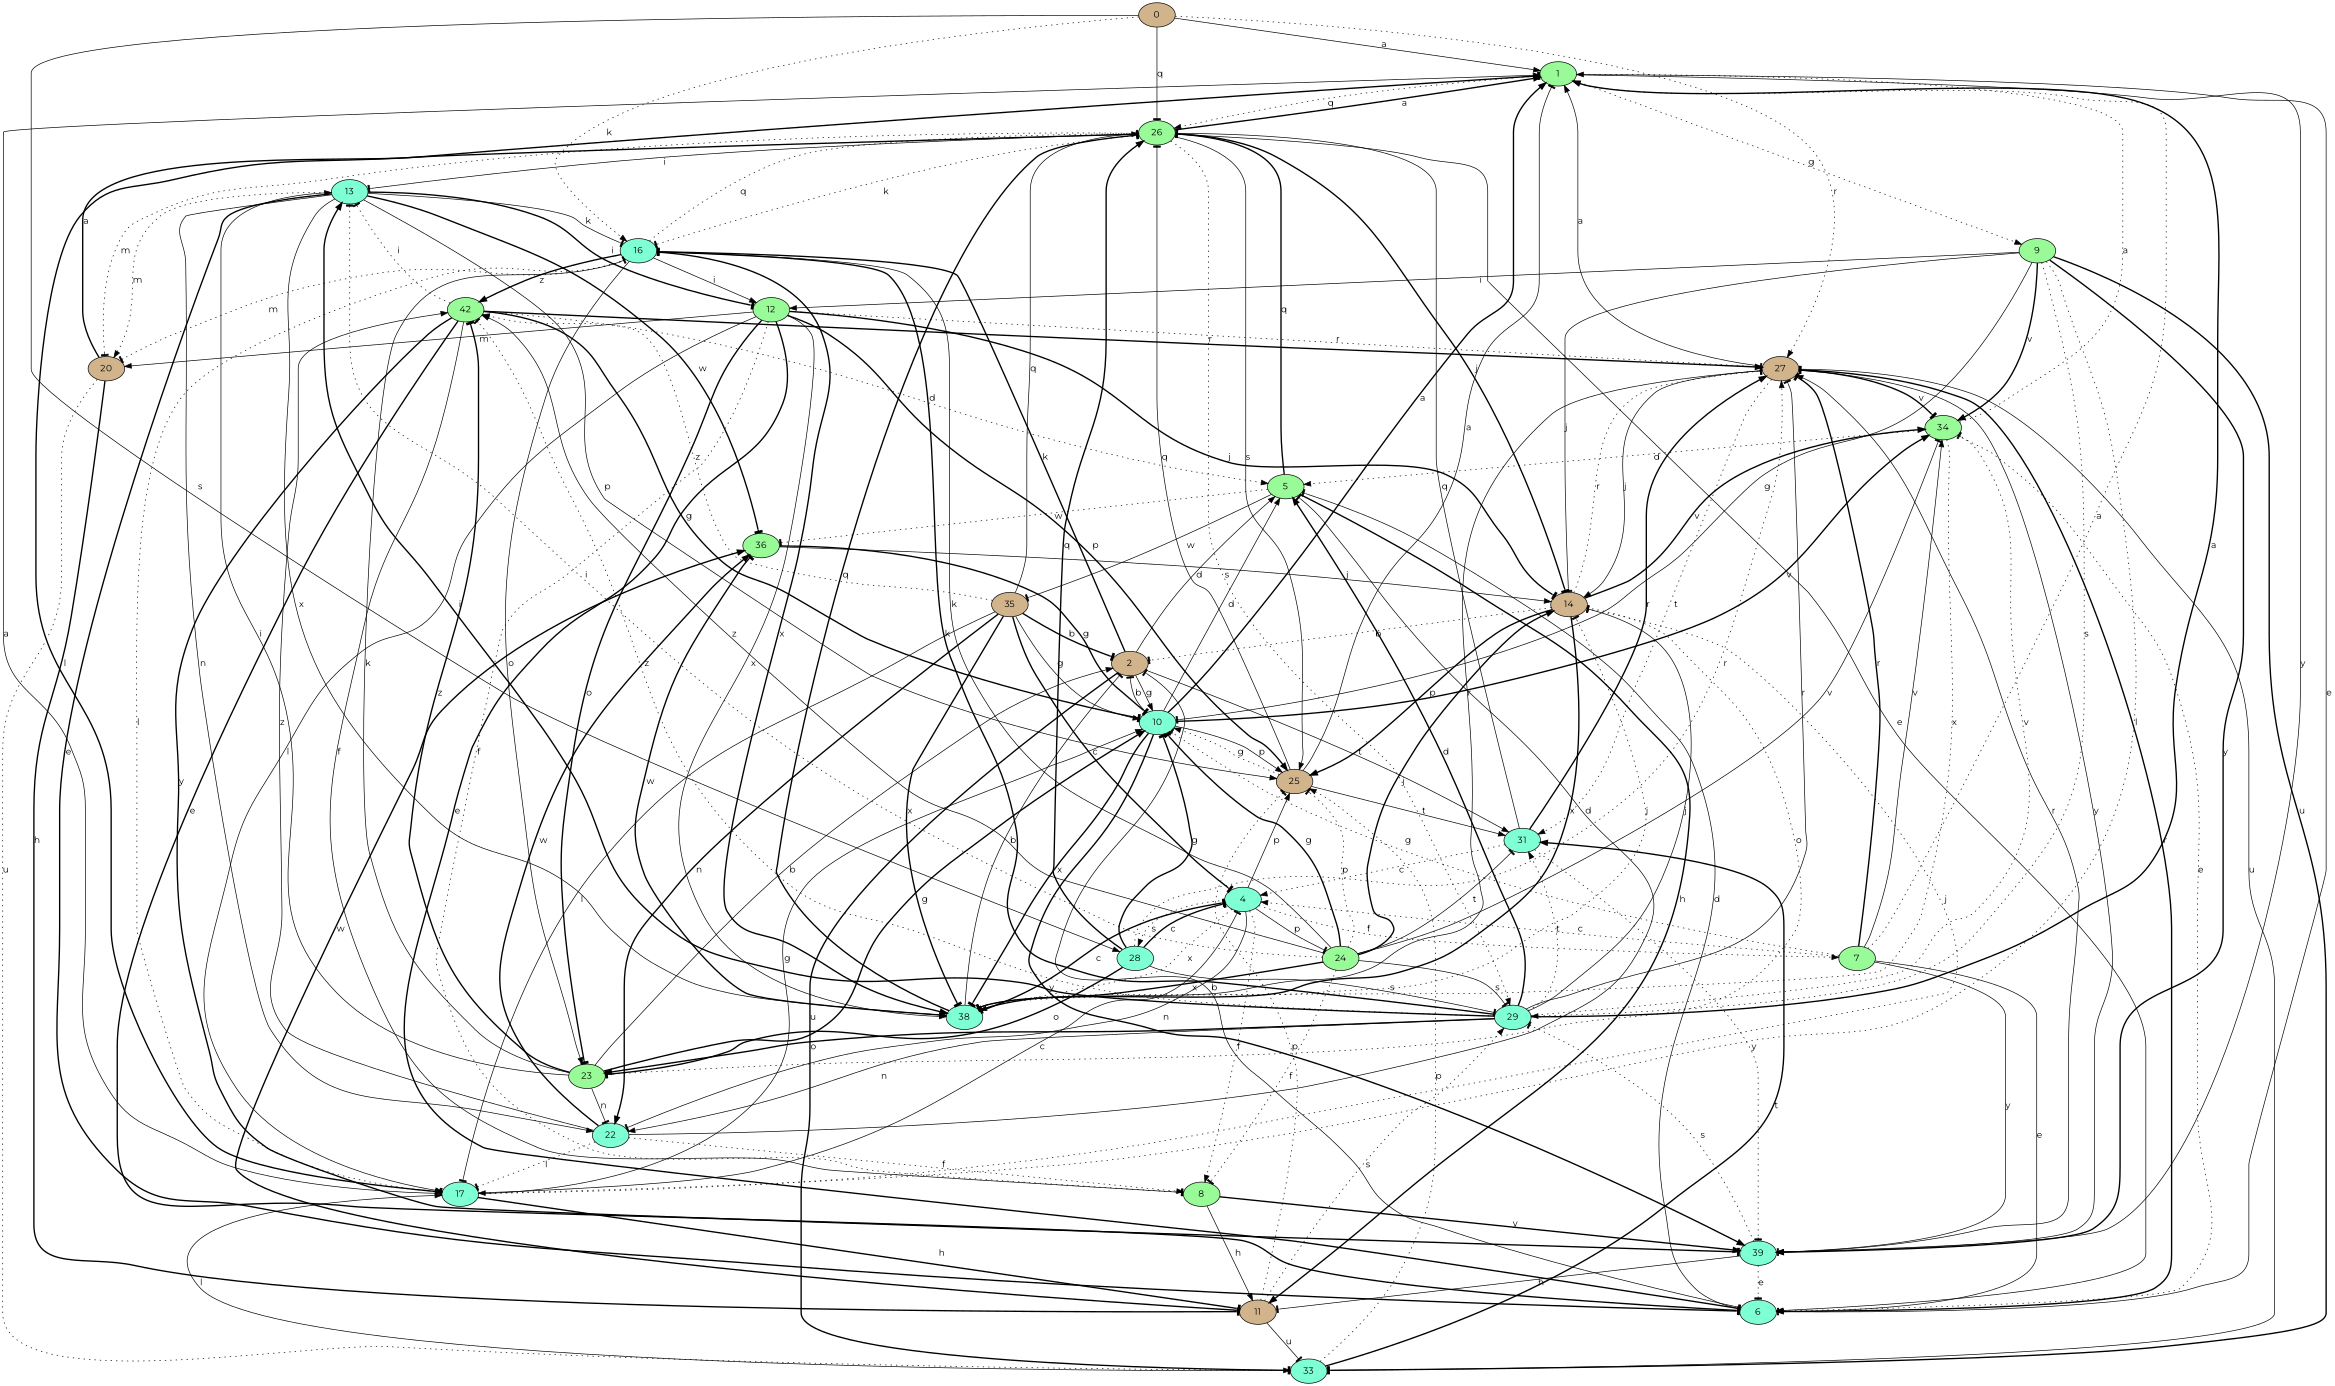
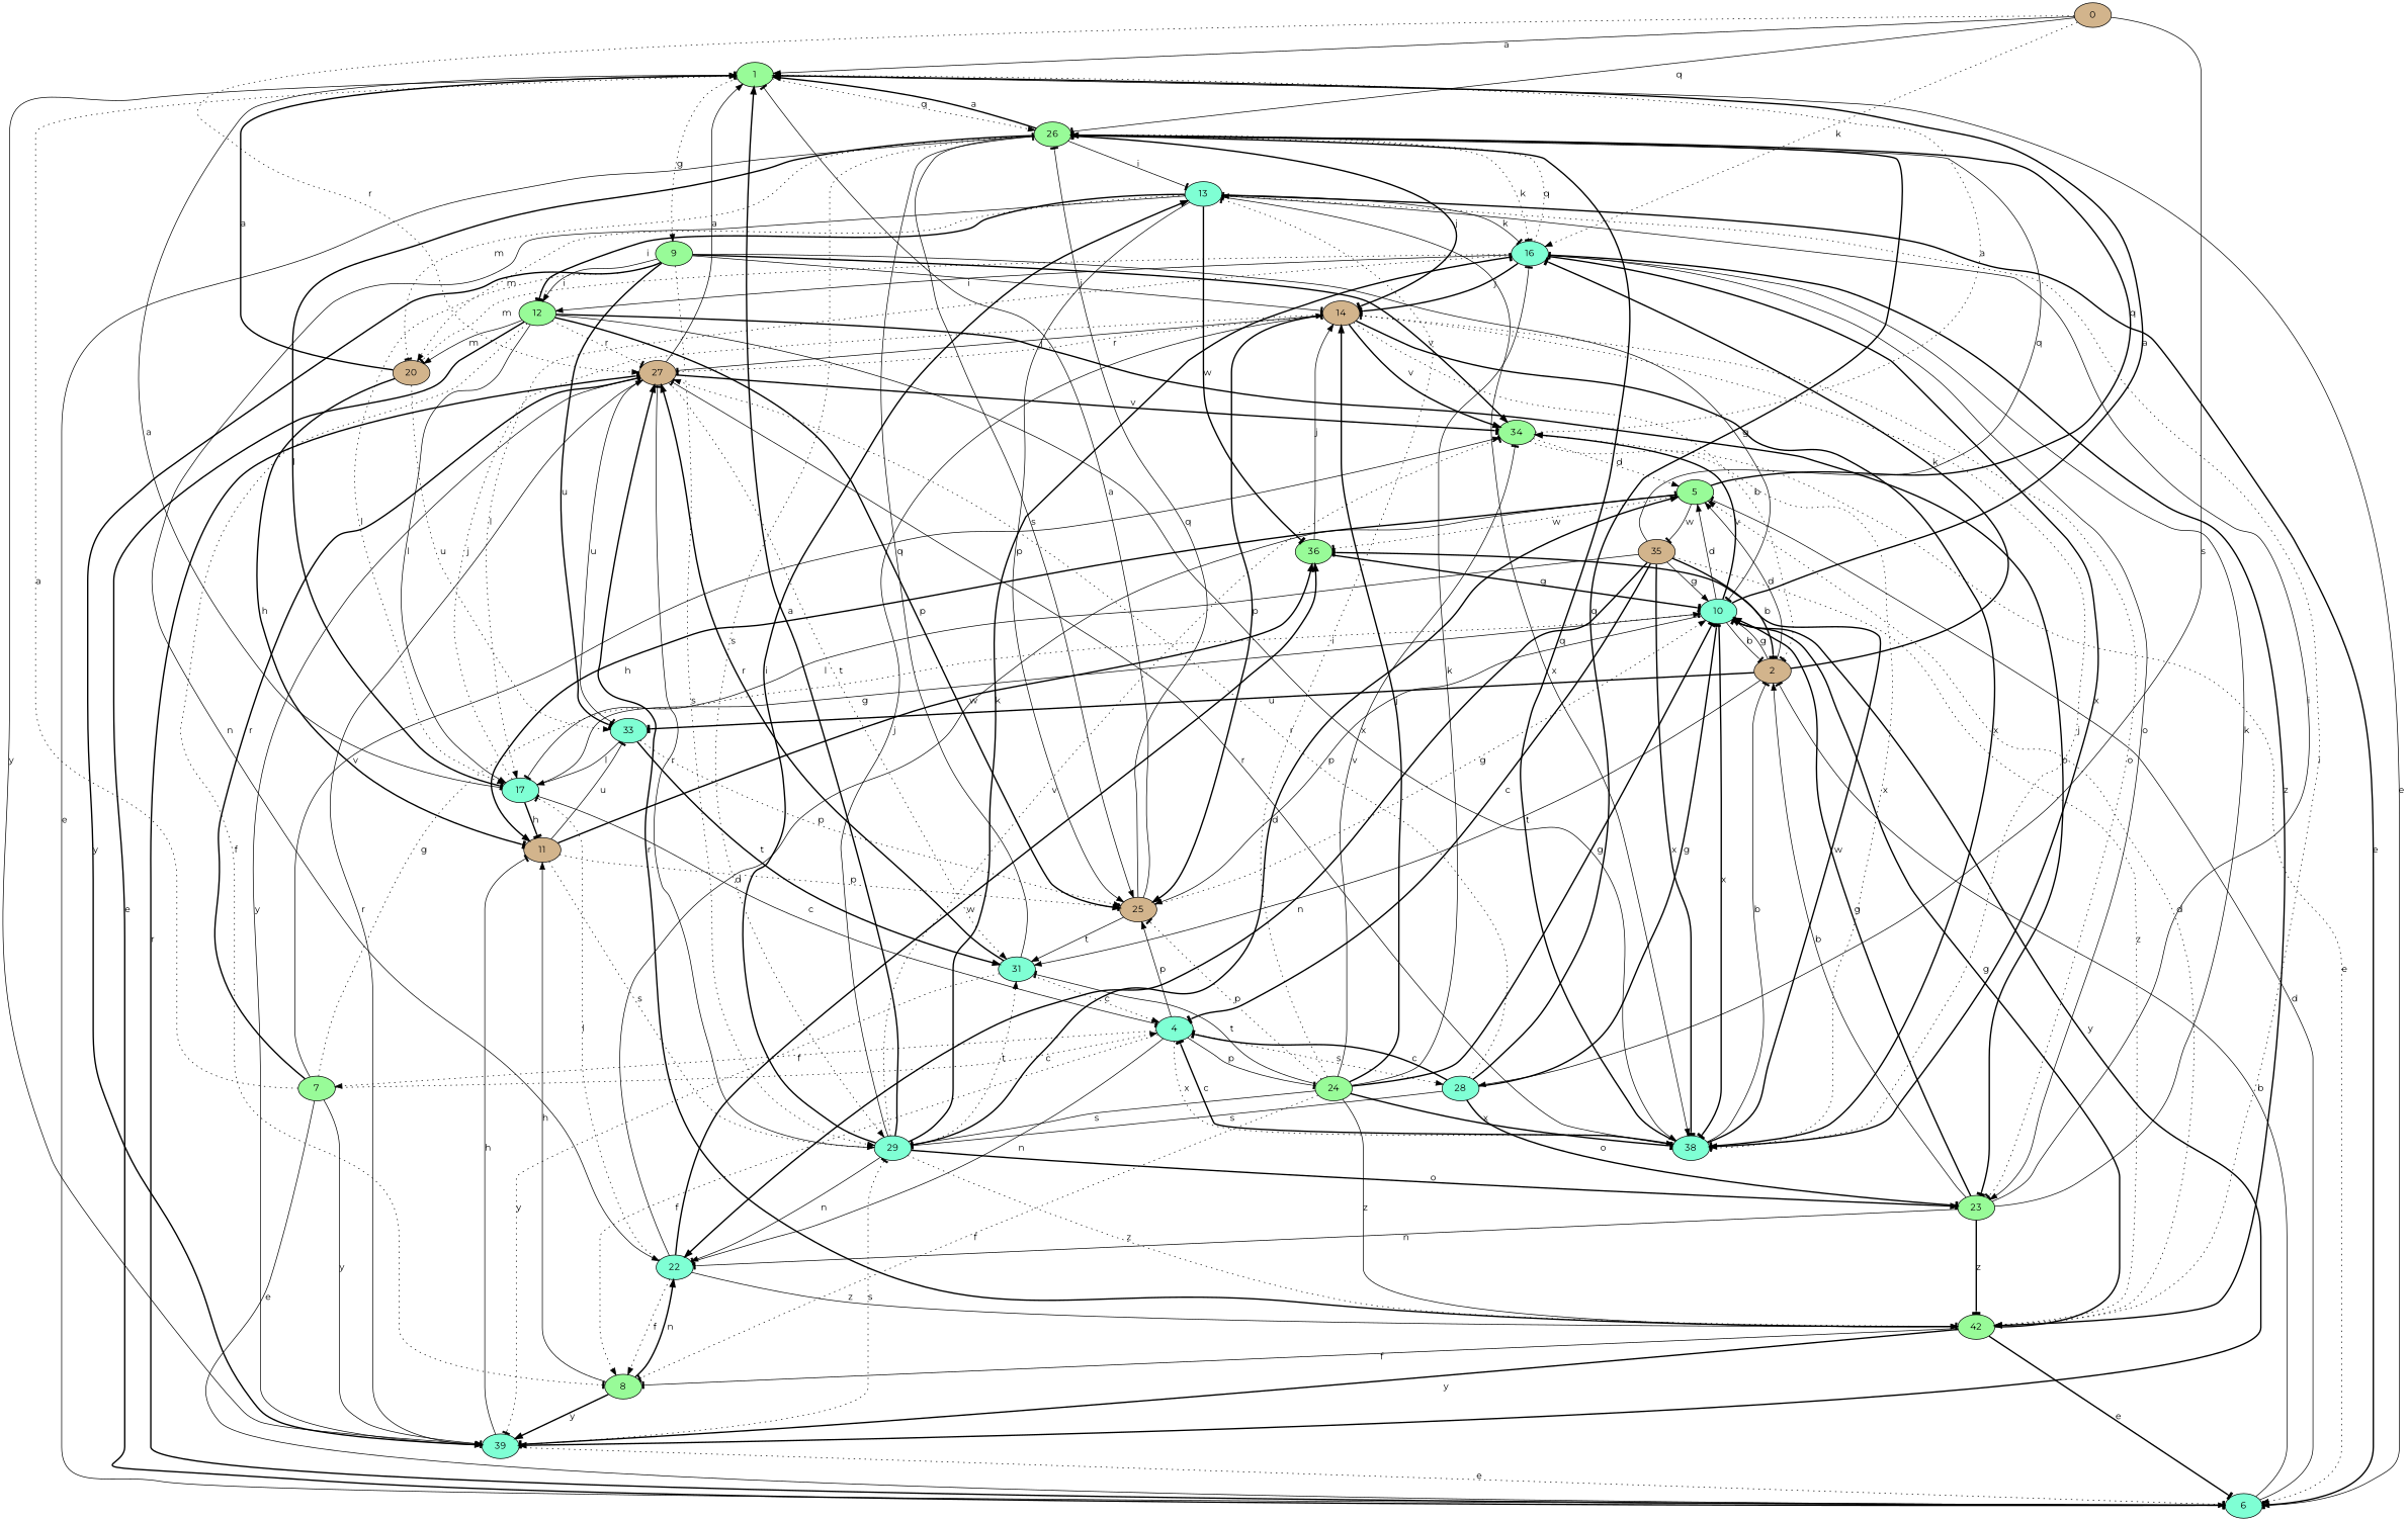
  strict digraph {
    fontname=Montserrat
    node [fillcolor=aquamarine fontname=Montserrat style=filled]
    edge [arrowhead=tee fontname=Montserrat style=solid]
    0 [fillcolor=tan]
    1 [fillcolor=palegreen]
    16
    26 [fillcolor=palegreen]
    27 [fillcolor=tan]
    28
    6
    9 [fillcolor=palegreen]
    39
    38
    12 [fillcolor=palegreen]
    17
    20 [fillcolor=tan]
    23 [fillcolor=palegreen]
    42 [fillcolor=palegreen]
    25 [fillcolor=tan]
    14 [fillcolor=tan]
    29
    13
    31
    33
    34 [fillcolor=palegreen]
    10
    4
    2 [fillcolor=tan]
    5 [fillcolor=palegreen]
    11 [fillcolor=tan]
    35 [fillcolor=tan]
    36 [fillcolor=palegreen]
    7 [fillcolor=palegreen]
    8 [fillcolor=palegreen]
    22
    24 [fillcolor=palegreen]
    0 -> 1 [arrowhead=normal label=a]
    0 -> 16 [arrowhead=normal label=k style=dotted]
    0 -> 26 [label=q]
    0 -> 27 [arrowhead=normal label=r style=dotted]
    0 -> 28 [arrowhead=normal label=s]
    1 -> 26 [arrowhead=normal label=q style=dotted]
    1 -> 6 [arrowhead=normal label=e]
    1 -> 9 [arrowhead=normal label=g style=dotted]
    1 -> 39 [label=y]
    16 -> 26 [label=q style=dotted]
    16 -> 38 [arrowhead=normal label=x style=bold]
    16 -> 12 [arrowhead=normal label=i]
    16 -> 17 [arrowhead=normal label=l style=dotted]
    16 -> 20 [label=m style=dotted]
    16 -> 23 [arrowhead=normal label=o]
    16 -> 42 [arrowhead=normal label=z style=bold]
    26 -> 1 [arrowhead=normal label=a style=bold]
    26 -> 16 [label=k style=dotted]
    26 -> 6 [arrowhead=normal label=e]
    26 -> 17 [label=l style=bold]
    26 -> 20 [label=m style=dotted]
    26 -> 25 [arrowhead=normal label=s]
    26 -> 14 [label=j style=bold]
    26 -> 29 [arrowhead=normal label=s style=dotted]
    26 -> 13 [label=i]
    27 -> 1 [arrowhead=normal label=a]
    27 -> 39 [arrowhead=normal label=y]
    27 -> 14 [arrowhead=normal label=j]
    27 -> 31 [arrowhead=normal label=t style=dotted]
    27 -> 33 [label=u]
    27 -> 34 [label=v style=bold]
    28 -> 26 [arrowhead=normal label=q style=bold]
    28 -> 27 [arrowhead=normal label=r style=dotted]
    28 -> 23 [label=o style=bold]
    28 -> 29 [label=s]
    28 -> 10 [label=g style=bold]
    28 -> 4 [label=c style=bold]
    6 -> 27 [label=r style=bold]
    6 -> 2 [label=b]
    6 -> 5 [label=d]
    9 -> 39 [arrowhead=normal label=y style=bold]
    9 -> 12 [arrowhead=normal label=i]
    9 -> 17 [arrowhead=normal label=l style=dotted]
    9 -> 14 [label=j]
    9 -> 29 [arrowhead=normal label=s style=dotted]
    9 -> 33 [label=u style=bold]
    9 -> 34 [arrowhead=normal label=v style=bold]
    9 -> 10 [label=g]
    39 -> 27 [arrowhead=normal label=r]
    39 -> 6 [label=e style=dotted]
    39 -> 29 [label=s style=dotted]
    39 -> 11 [label=h]
    38 -> 26 [label=q style=bold]
    38 -> 27 [label=r]
    38 -> 14 [label=j style=dotted]
    38 -> 4 [label=c style=bold]
    38 -> 2 [label=b]
    38 -> 36 [label=w style=bold]
    12 -> 27 [label=r style=dotted]
    12 -> 6 [label=e style=bold]
    12 -> 38 [arrowhead=normal label=x]
    12 -> 17 [arrowhead=normal label=l]
    12 -> 20 [arrowhead=normal label=m]
    12 -> 23 [label=o style=bold]
    12 -> 25 [arrowhead=normal label=p style=bold]
-   12 -> 14 [label=j style=bold]
+   16 -> 14 [label=j style=bold]
    12 -> 8 [label=f style=dotted]
    17 -> 1 [arrowhead=normal label=a]
    17 -> 14 [label=j style=dotted]
    17 -> 10 [arrowhead=normal label=g]
    17 -> 4 [label=c]
    17 -> 11 [label=h style=bold]
    20 -> 1 [label=a style=bold]
    20 -> 33 [arrowhead=normal label=u style=dotted]
    20 -> 11 [label=h style=bold]
    23 -> 16 [label=k]
    23 -> 42 [label=z style=bold]
    23 -> 13 [arrowhead=normal label=i]
    23 -> 10 [arrowhead=normal label=g style=bold]
    23 -> 2 [arrowhead=normal label=b]
    23 -> 22 [label=n]
    42 -> 27 [arrowhead=normal label=r style=bold]
    42 -> 6 [label=e style=bold]
    42 -> 39 [label=y style=bold]
    42 -> 13 [label=i style=dotted]
    42 -> 10 [label=g style=bold]
    42 -> 5 [arrowhead=normal label=d style=dotted]
    42 -> 8 [label=f]
    25 -> 1 [label=a]
    25 -> 26 [label=q]
    25 -> 31 [arrowhead=normal label=t]
    25 -> 10 [arrowhead=normal label=g style=dotted]
    14 -> 27 [label=r style=dotted]
    14 -> 38 [label=x style=bold]
    14 -> 23 [label=o style=dotted]
    14 -> 25 [arrowhead=normal label=p style=bold]
    14 -> 34 [arrowhead=normal label=v style=bold]
    14 -> 2 [label=b style=dotted]
    29 -> 1 [arrowhead=normal label=a style=bold]
    29 -> 16 [label=k style=bold]
    29 -> 27 [label=r]
    29 -> 23 [arrowhead=normal label=o style=bold]
    29 -> 42 [label=z style=dotted]
    29 -> 14 [label=j]
    29 -> 13 [arrowhead=normal label=i style=bold]
    29 -> 31 [arrowhead=normal label=t style=dotted]
    29 -> 34 [label=v style=dotted]
    29 -> 5 [arrowhead=normal label=d style=bold]
    29 -> 22 [arrowhead=normal label=n]
    13 -> 16 [label=k]
    13 -> 6 [label=e style=bold]
    13 -> 38 [arrowhead=normal label=x]
    13 -> 12 [label=i style=bold]
    13 -> 20 [arrowhead=normal label=m style=dotted]
    13 -> 25 [arrowhead=normal label=p]
    13 -> 36 [label=w style=bold]
    13 -> 22 [arrowhead=normal label=n]
    31 -> 26 [label=q]
    31 -> 27 [arrowhead=normal label=r style=bold]
    31 -> 39 [label=y style=dotted]
    31 -> 4 [arrowhead=normal label=c style=dotted]
    33 -> 17 [arrowhead=normal label=l]
    33 -> 25 [arrowhead=normal label=p style=dotted]
    33 -> 31 [arrowhead=normal label=t style=bold]
    34 -> 1 [arrowhead=normal label=a style=dotted]
    34 -> 6 [arrowhead=normal label=e style=dotted]
    34 -> 38 [label=x style=dotted]
    34 -> 5 [arrowhead=normal label=d style=dotted]
    10 -> 1 [arrowhead=normal label=a style=bold]
    10 -> 39 [arrowhead=normal label=y style=bold]
    10 -> 38 [label=x style=bold]
    10 -> 25 [arrowhead=normal label=p]
    10 -> 34 [arrowhead=normal label=v style=bold]
    10 -> 2 [label=b]
    10 -> 5 [arrowhead=normal label=d]
    4 -> 28 [arrowhead=normal label=s style=dotted]
    4 -> 38 [arrowhead=normal label=x style=dotted]
    4 -> 25 [arrowhead=normal label=p]
    4 -> 7 [arrowhead=normal label=f style=dotted]
    4 -> 8 [arrowhead=normal label=f style=dotted]
    4 -> 22 [label=n]
    4 -> 24 [label=p]
    2 -> 16 [label=k style=bold]
    2 -> 31 [arrowhead=normal label=t]
    2 -> 33 [label=u style=bold]
    2 -> 10 [arrowhead=normal label=g]
    2 -> 5 [arrowhead=normal label=d]
    5 -> 26 [label=q style=bold]
    5 -> 11 [arrowhead=normal label=h style=bold]
    5 -> 35 [label=w]
    5 -> 36 [label=w style=dotted]
    11 -> 25 [label=p style=dotted]
    11 -> 29 [arrowhead=normal label=s style=dotted]
    11 -> 33 [label=u]
    11 -> 36 [arrowhead=normal label=w style=bold]
    35 -> 26 [arrowhead=normal label=q]
    35 -> 38 [label=x style=bold]
    35 -> 17 [label=l]
    35 -> 42 [arrowhead=normal label=z style=dotted]
    35 -> 10 [arrowhead=normal label=g]
    35 -> 4 [label=c style=bold]
    35 -> 2 [label=b style=bold]
    35 -> 22 [arrowhead=normal label=n style=bold]
    36 -> 14 [arrowhead=normal label=j]
    36 -> 10 [label=g style=bold]
    7 -> 1 [arrowhead=normal label=a style=dotted]
    7 -> 27 [label=r style=bold]
    7 -> 6 [label=e]
    7 -> 39 [arrowhead=normal label=y]
    7 -> 34 [arrowhead=normal label=v]
    7 -> 10 [label=g style=dotted]
    7 -> 4 [arrowhead=normal label=c style=dotted]
    8 -> 39 [arrowhead=normal label=y style=bold]
    8 -> 11 [arrowhead=normal label=h]
+   8 -> 22 [arrowhead=normal label=n style=bold]
    22 -> 17 [label=l style=dotted]
    22 -> 42 [arrowhead=normal label=z]
    22 -> 5 [label=d]
    22 -> 36 [arrowhead=normal label=w style=bold]
    22 -> 8 [arrowhead=normal label=f style=dotted]
    24 -> 16 [label=k]
    24 -> 38 [label=x style=bold]
    24 -> 42 [arrowhead=normal label=z]
    24 -> 25 [label=p style=dotted]
    24 -> 14 [arrowhead=normal label=j style=bold]
    24 -> 29 [label=s]
    24 -> 13 [label=i style=dotted]
    24 -> 31 [label=t]
    24 -> 34 [label=v]
    24 -> 10 [label=g style=bold]
    24 -> 8 [label=f style=dotted]
  }
